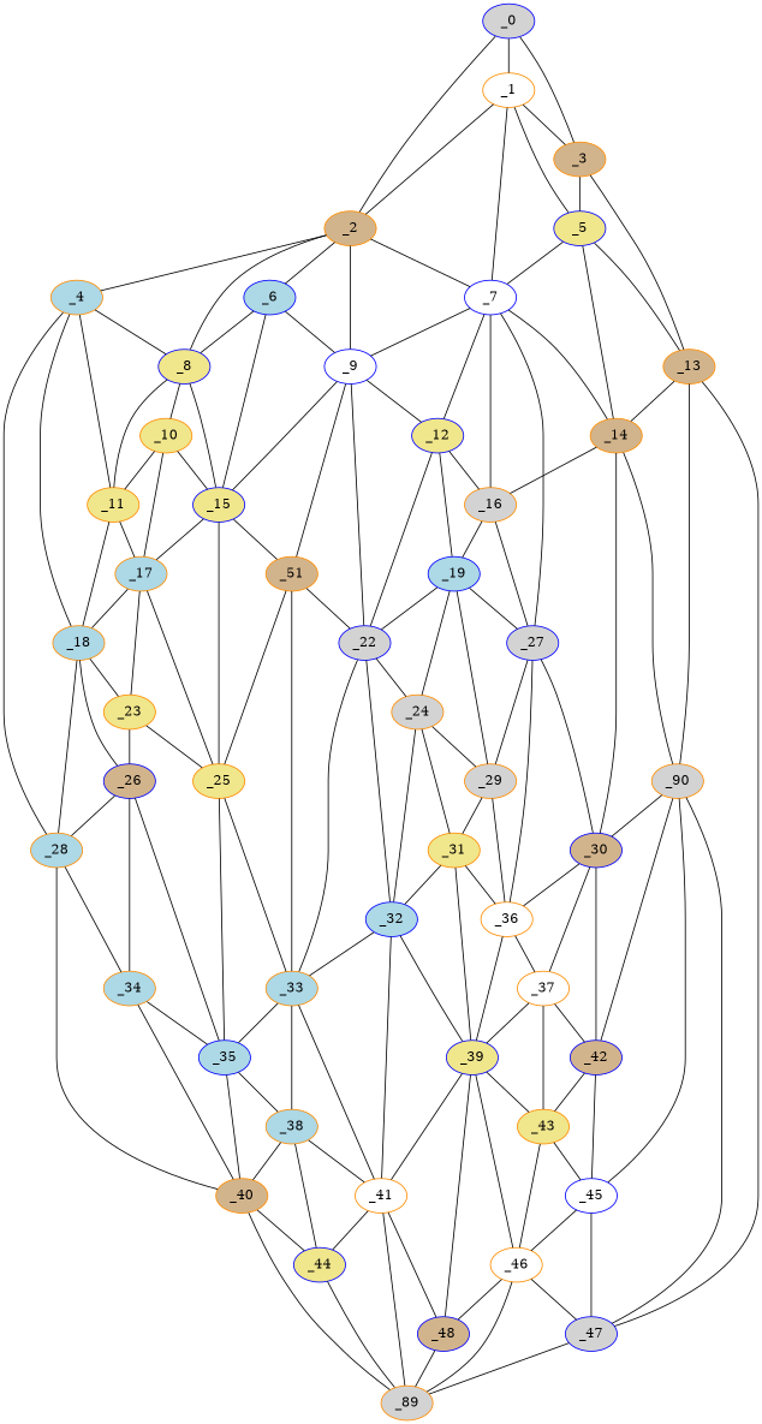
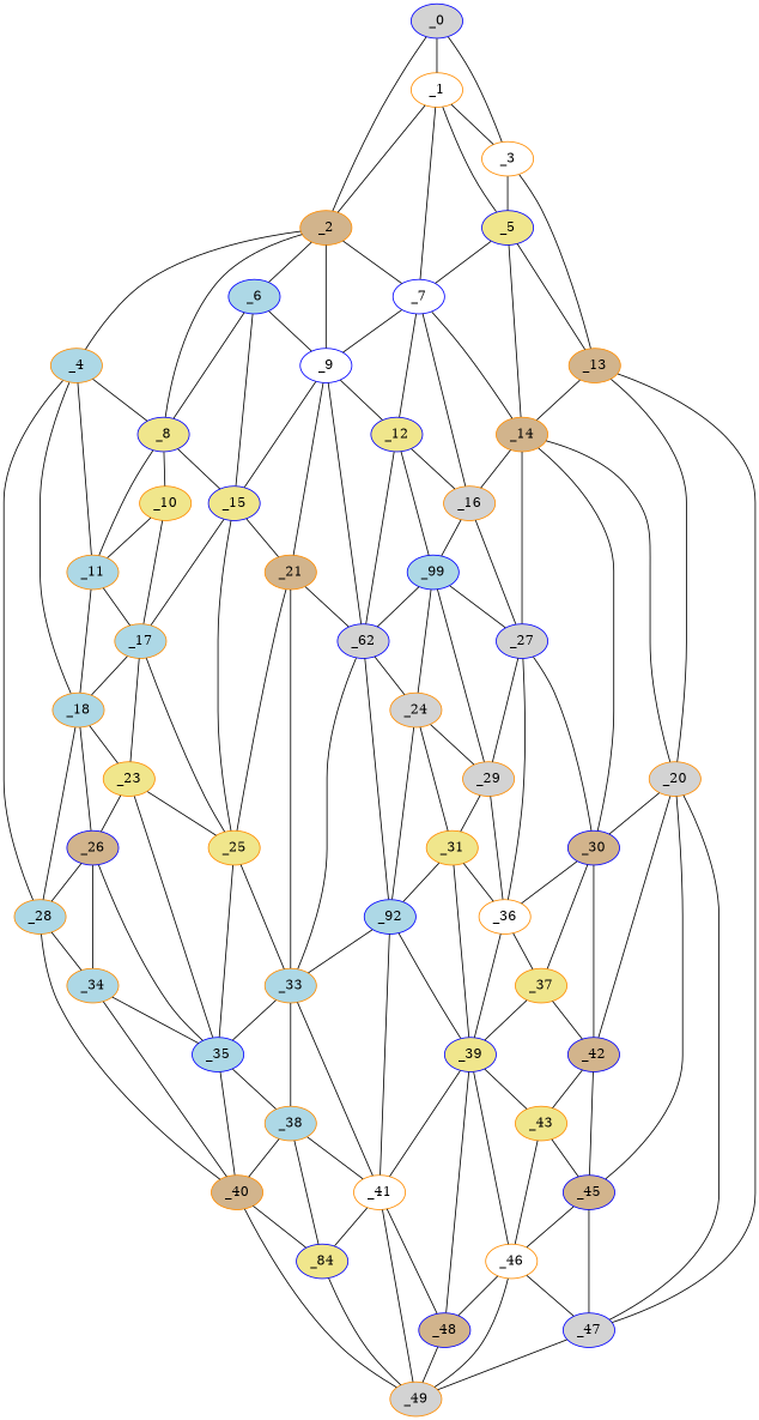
  graph {
    node [color=darkorange fillcolor=khaki style=filled x=51 y=37]
    edge [valence=2]
    _0 [color=blue fillcolor=lightgrey x=12 y=15]
    _1 [fillcolor=white x=18 y=28]
    _2 [fillcolor=tan x=24 y=75]
-   _3 [fillcolor=tan x=33 y=3]
+   _3 [fillcolor=white x=33 y=3]
    _5 [color=blue x=36]
    _7 [color=blue fillcolor=white x=37 y=43]
    _4 [fillcolor=lightblue x=34 y=119]
    _6 [color=blue fillcolor=lightblue x=36 y=80]
    _8 [color=blue x=37 y=91]
    _9 [color=blue fillcolor=white x=42 y=68]
    _13 [fillcolor=tan y=3]
    _14 [fillcolor=tan]
    _12 [color=blue x=50 y=53]
    _16 [fillcolor=lightgrey x=52 y=48]
-   _11 [x=45 y=108]
+   _11 [fillcolor=lightblue x=45 y=108]
    _18 [fillcolor=lightblue x=56 y=113]
    _28 [fillcolor=lightblue x=71 y=122]
    _15 [color=blue y=89]
    _10 [x=45 y=97]
-   _21 [fillcolor=tan x=61 y=73 label=_51]
-   _22 [color=blue fillcolor=lightgrey x=63 y=70]
-   _20 [fillcolor=lightgrey x=58 y=6 label=_90]
+   _21 [fillcolor=tan x=61 y=73]
+   _22 [color=blue fillcolor=lightgrey x=63 y=70 label=_62]
+   _20 [fillcolor=lightgrey x=58 y=6]
    _47 [color=blue fillcolor=lightgrey x=109 y=14]
    _27 [color=blue fillcolor=lightgrey x=69 y=40]
    _30 [color=blue fillcolor=tan x=74 y=34]
-   _19 [color=blue fillcolor=lightblue x=57 y=53]
+   _19 [color=blue fillcolor=lightblue x=57 y=53 label=_99]
    _17 [fillcolor=lightblue x=54 y=95]
    _23 [x=63 y=108]
    _26 [color=blue fillcolor=tan x=67 y=115]
    _34 [fillcolor=lightblue x=77 y=114]
    _40 [fillcolor=tan x=97 y=117]
    _25 [x=65 y=93]
    _33 [fillcolor=lightblue x=77 y=84]
    _24 [fillcolor=lightgrey x=65 y=60]
-   _32 [color=blue fillcolor=lightblue x=76 y=65]
+   _32 [color=blue fillcolor=lightblue x=76 y=65 label=_92]
    _42 [color=blue fillcolor=tan x=100 y=29]
-   _45 [color=blue fillcolor=white x=106 y=21]
-   _49 [fillcolor=lightgrey x=118 y=71 label=_89]
+   _45 [color=blue fillcolor=tan x=106 y=21]
+   _49 [fillcolor=lightgrey x=118 y=71]
    _35 [color=blue fillcolor=lightblue x=78 y=103]
-   _44 [color=blue x=103 y=101]
+   _44 [color=blue x=103 y=101 label=_84]
    _29 [fillcolor=lightgrey x=72 y=52]
    _36 [fillcolor=white x=84 y=41]
-   _37 [fillcolor=white x=86]
+   _37 [x=86]
    _41 [fillcolor=white x=99 y=80]
    _38 [fillcolor=lightblue x=88 y=93]
    _31 [x=76 y=59]
    _39 [color=blue x=97 y=48]
    _43 [x=102]
    _46 [fillcolor=white x=108 y=46]
    _48 [color=blue fillcolor=tan x=110 y=55]
    _0 -- _1
    _0 -- _2 [valence=1]
    _0 -- _3 [valence=1]
    _1 -- _2 [valence=1]
    _1 -- _3 [valence=1]
    _1 -- _5
    _1 -- _7 [valence=1]
    _2 -- _7
    _2 -- _4 [valence=1]
    _2 -- _6
    _2 -- _8 [valence=1]
    _2 -- _9 [valence=1]
    _3 -- _5
    _3 -- _13 [valence=1]
    _5 -- _7 [valence=1]
    _5 -- _13
    _5 -- _14
    _7 -- _9 [valence=1]
    _7 -- _14
    _7 -- _12
    _7 -- _16
    _4 -- _8
    _4 -- _11
    _4 -- _18
    _4 -- _28 [valence=1]
    _6 -- _8
    _6 -- _9
    _6 -- _15
    _8 -- _11
    _8 -- _15
    _8 -- _10 [valence=1]
    _9 -- _12 [valence=1]
    _9 -- _15
    _9 -- _21
    _9 -- _22
    _13 -- _14 [valence=1]
    _13 -- _20 [valence=1]
    _13 -- _47 [valence=1]
    _14 -- _16
    _14 -- _20
-   _7 -- _27
+   _14 -- _27
    _14 -- _30
    _12 -- _16
    _12 -- _22
    _12 -- _19
    _16 -- _27
    _16 -- _19 [valence=1]
    _11 -- _18
    _11 -- _17 [valence=1]
    _18 -- _28 [valence=1]
    _18 -- _23
    _18 -- _26
    _28 -- _34 [valence=1]
    _28 -- _40 [valence=1]
    _15 -- _21
    _15 -- _17
    _15 -- _25
    _10 -- _11
-   _10 -- _15 [valence=1]
    _10 -- _17
    _21 -- _22 [valence=1]
    _21 -- _25
    _21 -- _33
    _22 -- _33
    _22 -- _24
    _22 -- _32 [valence=1]
    _20 -- _47
    _20 -- _30 [valence=1]
    _20 -- _42
    _20 -- _45
    _47 -- _49 [valence=1]
    _27 -- _30
    _27 -- _29
    _27 -- _36 [valence=1]
    _30 -- _42
    _30 -- _36
    _30 -- _37 [valence=1]
    _19 -- _22 [valence=1]
    _19 -- _27 [valence=1]
    _19 -- _24
    _19 -- _29 [valence=1]
    _17 -- _18 [valence=1]
    _17 -- _23
    _17 -- _25
    _23 -- _26
    _23 -- _25
+   _23 -- _35 [valence=1]
    _26 -- _28
    _26 -- _34 [valence=1]
    _26 -- _35
    _34 -- _40
    _34 -- _35
    _40 -- _49 [valence=1]
    _40 -- _44
    _25 -- _33
    _25 -- _35
    _33 -- _35
    _33 -- _41 [valence=1]
    _33 -- _38
    _24 -- _32
    _24 -- _29
    _24 -- _31 [valence=1]
    _32 -- _33
    _32 -- _41
    _32 -- _39 [valence=1]
    _42 -- _45
    _42 -- _43 [valence=1]
    _45 -- _47 [valence=1]
    _45 -- _46
    _35 -- _40
    _35 -- _38
    _44 -- _49
    _29 -- _36
    _29 -- _31
    _36 -- _37
    _36 -- _39 [valence=1]
    _37 -- _42
    _37 -- _39
-   _37 -- _43
    _41 -- _49
    _41 -- _44
    _41 -- _48
    _38 -- _40 [valence=1]
    _38 -- _44
    _38 -- _41
    _31 -- _32
    _31 -- _36
    _31 -- _39
    _39 -- _41
    _39 -- _43 [valence=1]
    _39 -- _46
    _39 -- _48 [valence=1]
    _43 -- _45
    _43 -- _46 [valence=1]
    _46 -- _47 [valence=1]
    _46 -- _49
    _46 -- _48
    _48 -- _49 [valence=1]
  }
